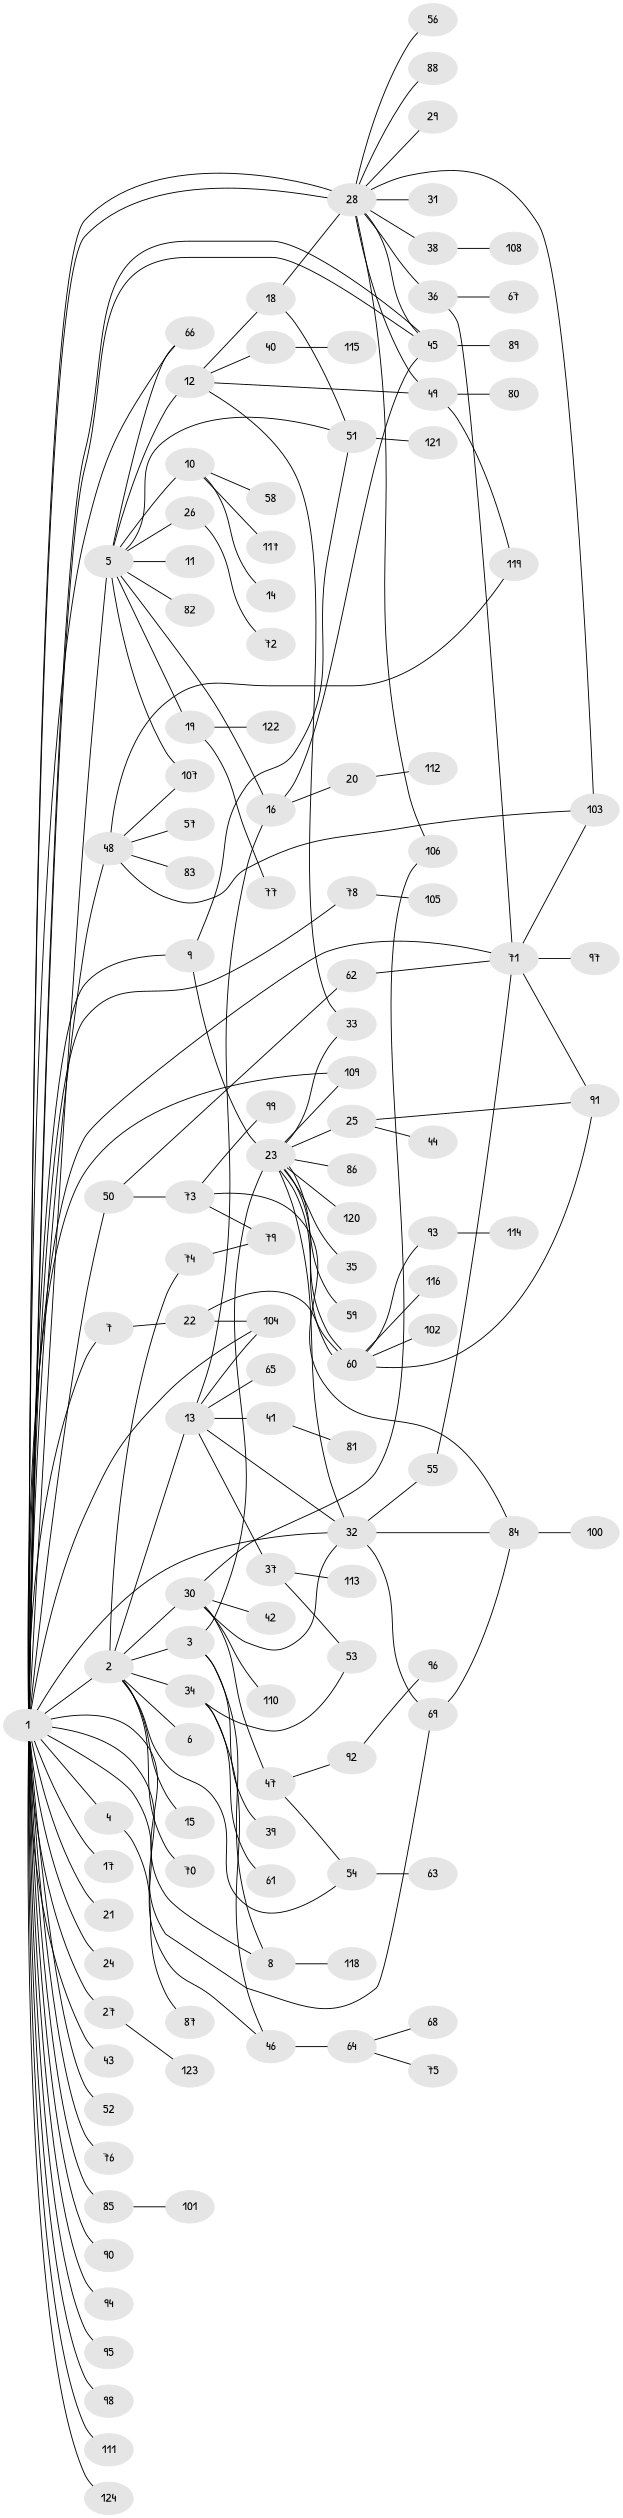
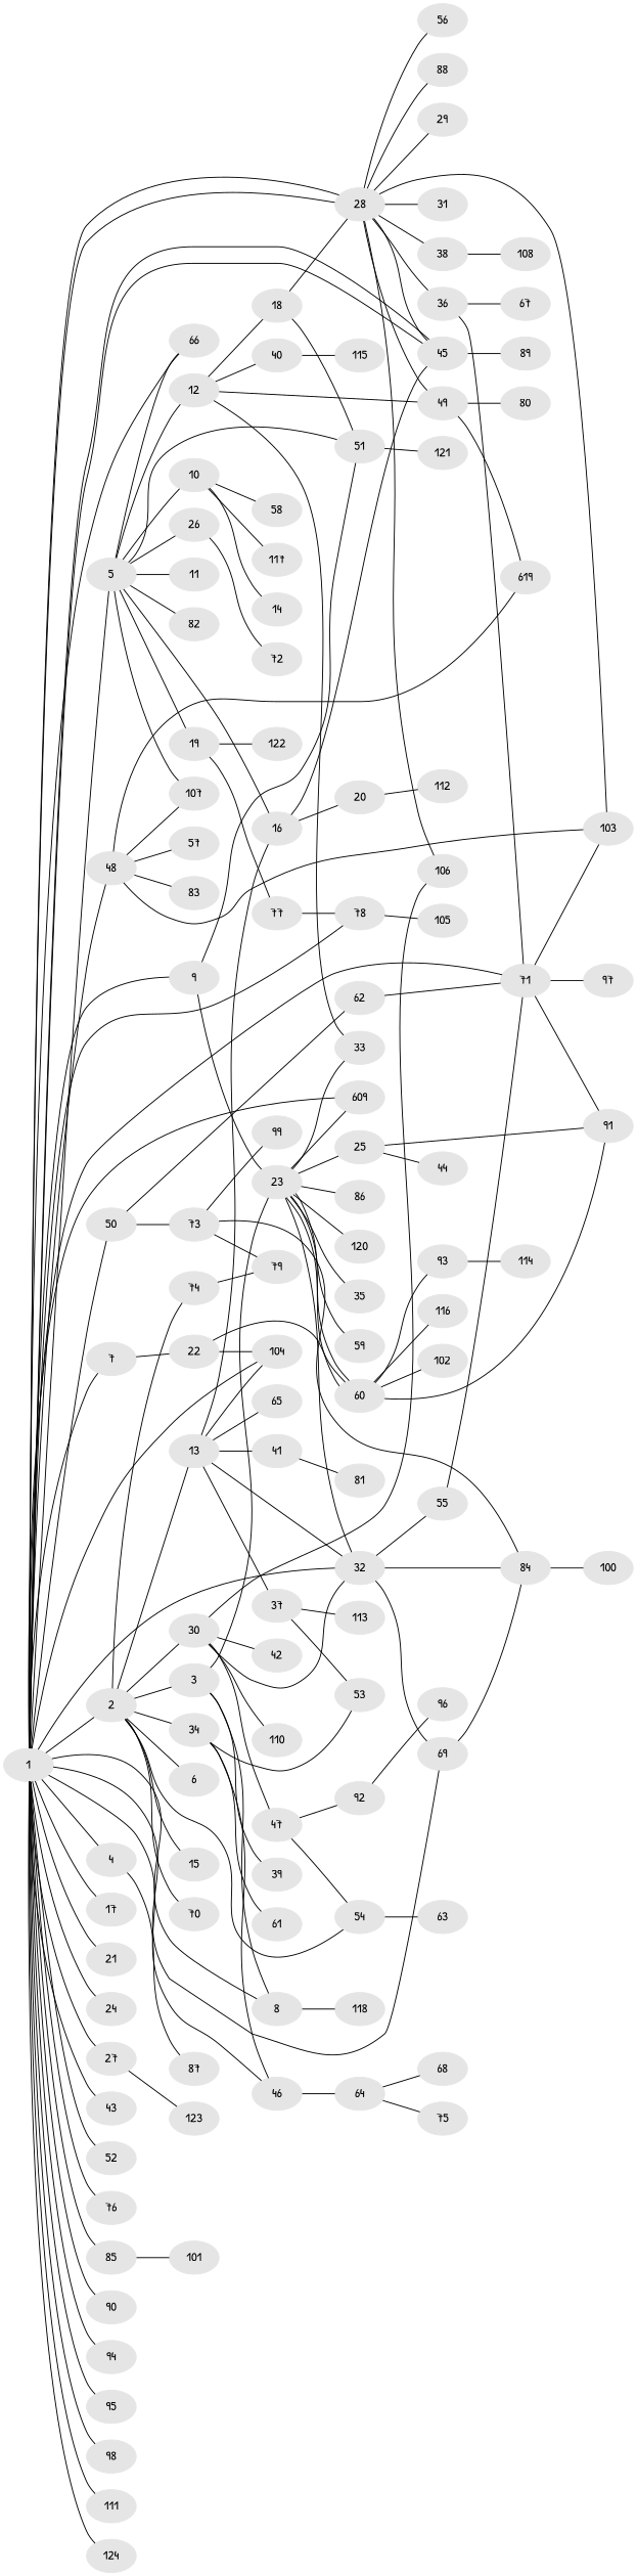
  graph {
    fontname="Patrick Hand"
    rankdir=LR
    node [color=gray90 fontname="Patrick Hand" style=filled]
    edge [fontname="Patrick Hand"]
    1
    2
    4
    5
    7
    8
    9
    17
    21
    24
    27
    28
    32
    43
    45
    46
    48
    50
    52
    66
    69
    71
    76
    78
    85
    90
    94
    95
    98
    104
-   109
+   109 [label=609]
    111
    124
    3
    6
    13
    15
    30
    34
    54
    70
    74
    87
    10
    11
    12
    16
    19
    26
    51
    82
    107
    22
    118
    23
    123
    29
    31
    36
    38
    49
    56
    88
    103
    106
    55
    84
    89
    64
    57
    83
-   119
+   119 [label=619]
    62
    73
    91
    97
    105
    101
    39
    37
    41
    65
    42
    47
    110
    53
    61
    63
    79
    33
    60
    25
    35
    59
    86
    120
    14
    58
    117
    18
    40
    20
    77
    122
    72
    121
    115
    113
    81
    112
    93
    102
    116
    44
    67
    108
    80
    92
    100
    68
    75
    96
    99
    114
    1 -- 2
    1 -- 4
    1 -- 5
    1 -- 7
    1 -- 8
    1 -- 9
    1 -- 17
    1 -- 21
    1 -- 24
    1 -- 27
    1 -- 28
    1 -- 28
    1 -- 32
    1 -- 43
    1 -- 45
    1 -- 45
    1 -- 46
    1 -- 48
    1 -- 50
    1 -- 52
    1 -- 66
    1 -- 69
    1 -- 71
    1 -- 76
    1 -- 78
    1 -- 85
    1 -- 90
    1 -- 94
    1 -- 95
    1 -- 98
    1 -- 104
    1 -- 109
    1 -- 111
    1 -- 124
    2 -- 3
    2 -- 6
    2 -- 13
    2 -- 15
    2 -- 30
    2 -- 34
    2 -- 54
    2 -- 70
    2 -- 74
    4 -- 87
    5 -- 66
    5 -- 10
    5 -- 11
    5 -- 12
    5 -- 16
    5 -- 19
    5 -- 26
    5 -- 51
    5 -- 82
    5 -- 107
    7 -- 22
    8 -- 118
    9 -- 51
    9 -- 23
    27 -- 123
    28 -- 45
    28 -- 29
    28 -- 31
    28 -- 36
    28 -- 38
    28 -- 49
    28 -- 56
    28 -- 88
    28 -- 103
    28 -- 106
    32 -- 69
    32 -- 55
    32 -- 84
    45 -- 89
    46 -- 64
    48 -- 107
    48 -- 103
    48 -- 57
    48 -- 83
    48 -- 119
    50 -- 62
    50 -- 73
    69 -- 84
    71 -- 103
    71 -- 91
    71 -- 97
    78 -- 105
    85 -- 101
    3 -- 8
    3 -- 23
    3 -- 39
    13 -- 32
    13 -- 104
    13 -- 16
    13 -- 37
    13 -- 41
    13 -- 65
    30 -- 32
    30 -- 106
    30 -- 42
    30 -- 47
    30 -- 110
    34 -- 46
    34 -- 53
    34 -- 61
    54 -- 63
    74 -- 79
    10 -- 14
    10 -- 58
    10 -- 117
    12 -- 49
    12 -- 33
    12 -- 18
    12 -- 40
    16 -- 45
    16 -- 20
    19 -- 77
    19 -- 122
    26 -- 72
    51 -- 121
    22 -- 104
    22 -- 60
    23 -- 32
    23 -- 109
    23 -- 33
    23 -- 60
    23 -- 60
    23 -- 25
    23 -- 35
    23 -- 59
    23 -- 86
    23 -- 120
    36 -- 71
    36 -- 67
    38 -- 108
    49 -- 119
    49 -- 80
    55 -- 71
    84 -- 100
    64 -- 68
    64 -- 75
    62 -- 71
    73 -- 84
    73 -- 79
    73 -- 99
    37 -- 53
    37 -- 113
    41 -- 81
    47 -- 54
    47 -- 92
    60 -- 91
    60 -- 93
    60 -- 102
    60 -- 116
    25 -- 91
    25 -- 44
    18 -- 28
    18 -- 51
    40 -- 115
    20 -- 112
+   77 -- 78
    93 -- 114
    92 -- 96
  }
